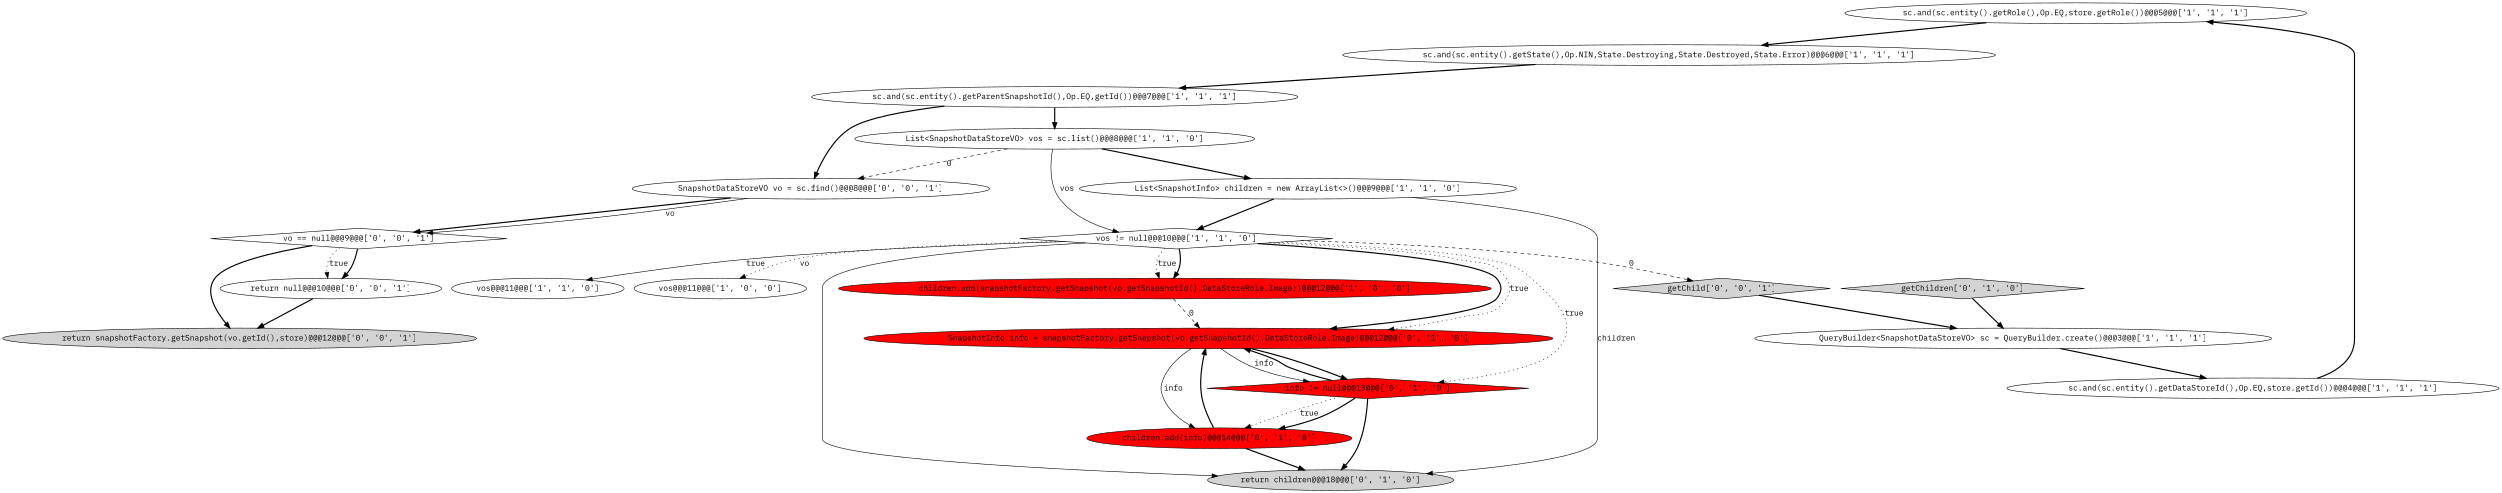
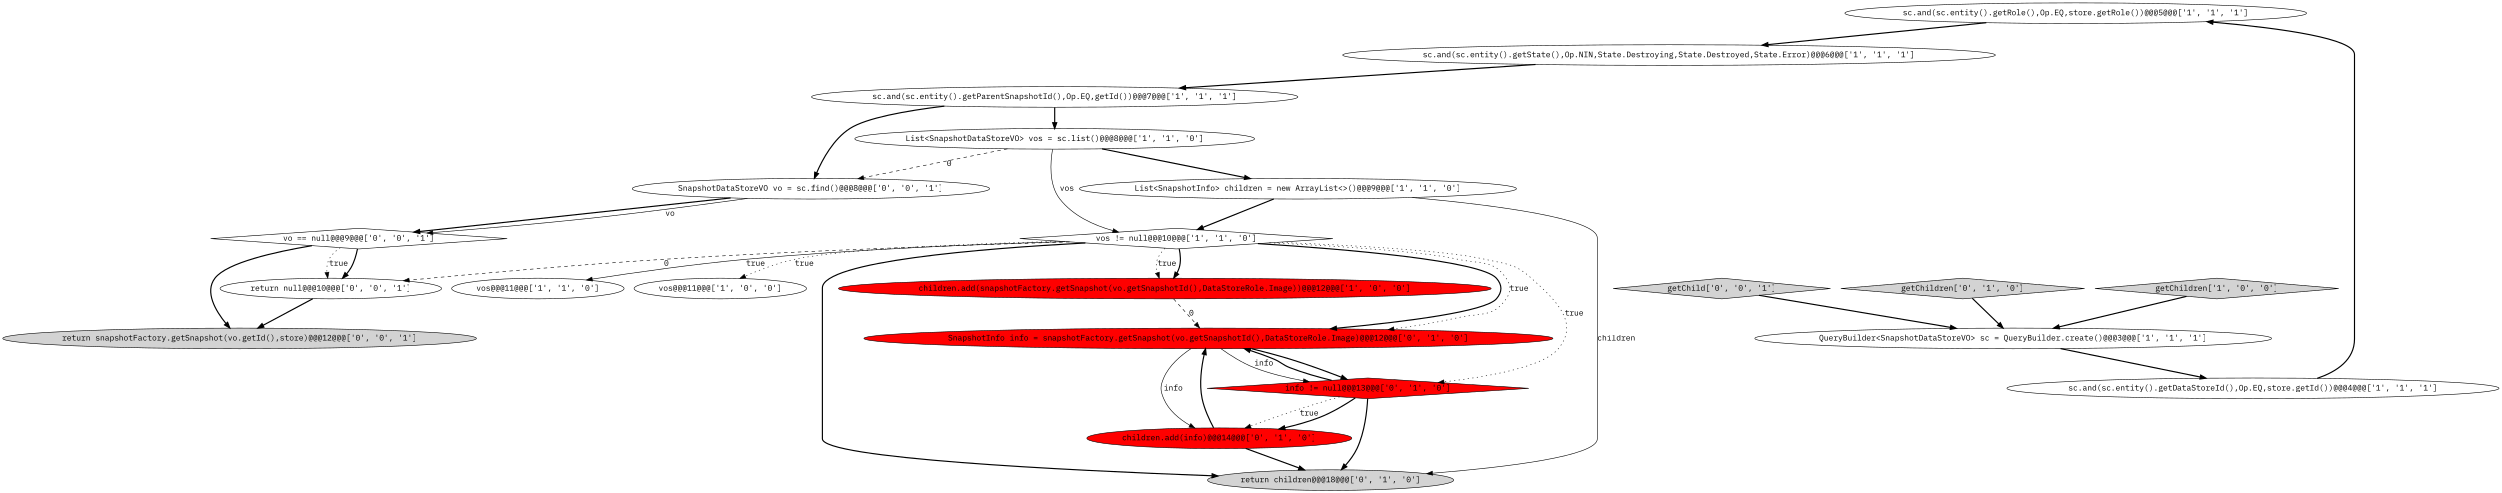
  digraph {
    fontname="IBM Plex Mono"
    node [fillcolor=white fontname="IBM Plex Mono" shape=ellipse style=filled]
    edge [fontname="IBM Plex Mono" style=bold]
    n1 [label="sc.and(sc.entity().getRole(),Op.EQ,store.getRole())@@@5@@@['1', '1', '1']"]
    n2 [label="sc.and(sc.entity().getState(),Op.NIN,State.Destroying,State.Destroyed,State.Error)@@@6@@@['1', '1', '1']"]
    n3 [label="sc.and(sc.entity().getParentSnapshotId(),Op.EQ,getId())@@@7@@@['1', '1', '1']"]
    n4 [fillcolor=lightgray label="return snapshotFactory.getSnapshot(vo.getId(),store)@@@12@@@['0', '0', '1']"]
    n5 [label="List<SnapshotDataStoreVO> vos = sc.list()@@@8@@@['1', '1', '0']"]
    n6 [label="SnapshotDataStoreVO vo = sc.find()@@@8@@@['0', '0', '1']"]
    n7 [fillcolor=red label="children.add(snapshotFactory.getSnapshot(vo.getSnapshotId(),DataStoreRole.Image))@@@12@@@['1', '0', '0']"]
    n8 [fillcolor=red label="SnapshotInfo info = snapshotFactory.getSnapshot(vo.getSnapshotId(),DataStoreRole.Image)@@@12@@@['0', '1', '0']"]
    n9 [fillcolor=red label="info != null@@@13@@@['0', '1', '0']" shape=diamond]
    n10 [fillcolor=red label="children.add(info)@@@14@@@['0', '1', '0']"]
    n11 [label="vos != null@@@10@@@['1', '1', '0']" shape=diamond]
    n12 [label="vos@@@11@@@['1', '1', '0']"]
    n13 [label="vos@@@11@@@['1', '0', '0']"]
    n14 [fillcolor=lightgray label="return children@@@18@@@['0', '1', '0']"]
    n15 [label="return null@@@10@@@['0', '0', '1']"]
    n16 [label="sc.and(sc.entity().getDataStoreId(),Op.EQ,store.getId())@@@4@@@['1', '1', '1']"]
    n17 [fillcolor=lightgray label="getChildren['0', '1', '0']" shape=diamond]
    n18 [label="QueryBuilder<SnapshotDataStoreVO> sc = QueryBuilder.create()@@@3@@@['1', '1', '1']"]
+   n19 [fillcolor=lightgray label="getChildren['1', '0', '0']" shape=diamond]
    n20 [label="List<SnapshotInfo> children = new ArrayList<>()@@@9@@@['1', '1', '0']"]
    n21 [label="vo == null@@@9@@@['0', '0', '1']" shape=diamond]
    n22 [fillcolor=lightgray label="getChild['0', '0', '1']" shape=diamond]
    n1 -> n2
    n2 -> n3
    n3 -> n5
    n3 -> n6
    n5 -> n6 [label=0 style=dashed]
    n5 -> n11 [label=vos style=solid]
    n5 -> n20
    n6 -> n21
    n6 -> n21 [label=vo style=solid]
    n7 -> n8 [label=0 style=dashed]
    n8 -> n9
    n8 -> n9 [label=info style=solid]
    n8 -> n10 [label=info style=solid]
    n9 -> n8
    n9 -> n10 [label=true style=dotted]
    n9 -> n10
    n9 -> n14
    n10 -> n8
    n10 -> n14
    n11 -> n7
    n11 -> n7 [label=true style=dotted]
    n11 -> n8
    n11 -> n8 [label=true style=dotted]
    n11 -> n9 [label=true style=dotted]
    n11 -> n12 [label=true style=solid]
-   n11 -> n13 [label=vo style=dotted]
-   n11 -> n14 [style=solid]
-   n11 -> n22 [label=0 style=dashed]
+   n11 -> n13 [label=true style=dotted]
+   n11 -> n14
+   n11 -> n15 [label=0 style=dashed]
    n15 -> n4
    n16 -> n1
    n17 -> n18
    n18 -> n16
+   n19 -> n18
    n20 -> n11
    n20 -> n14 [label=children style=solid]
    n21 -> n4
    n21 -> n15
    n21 -> n15 [label=true style=dotted]
    n22 -> n18
  }
